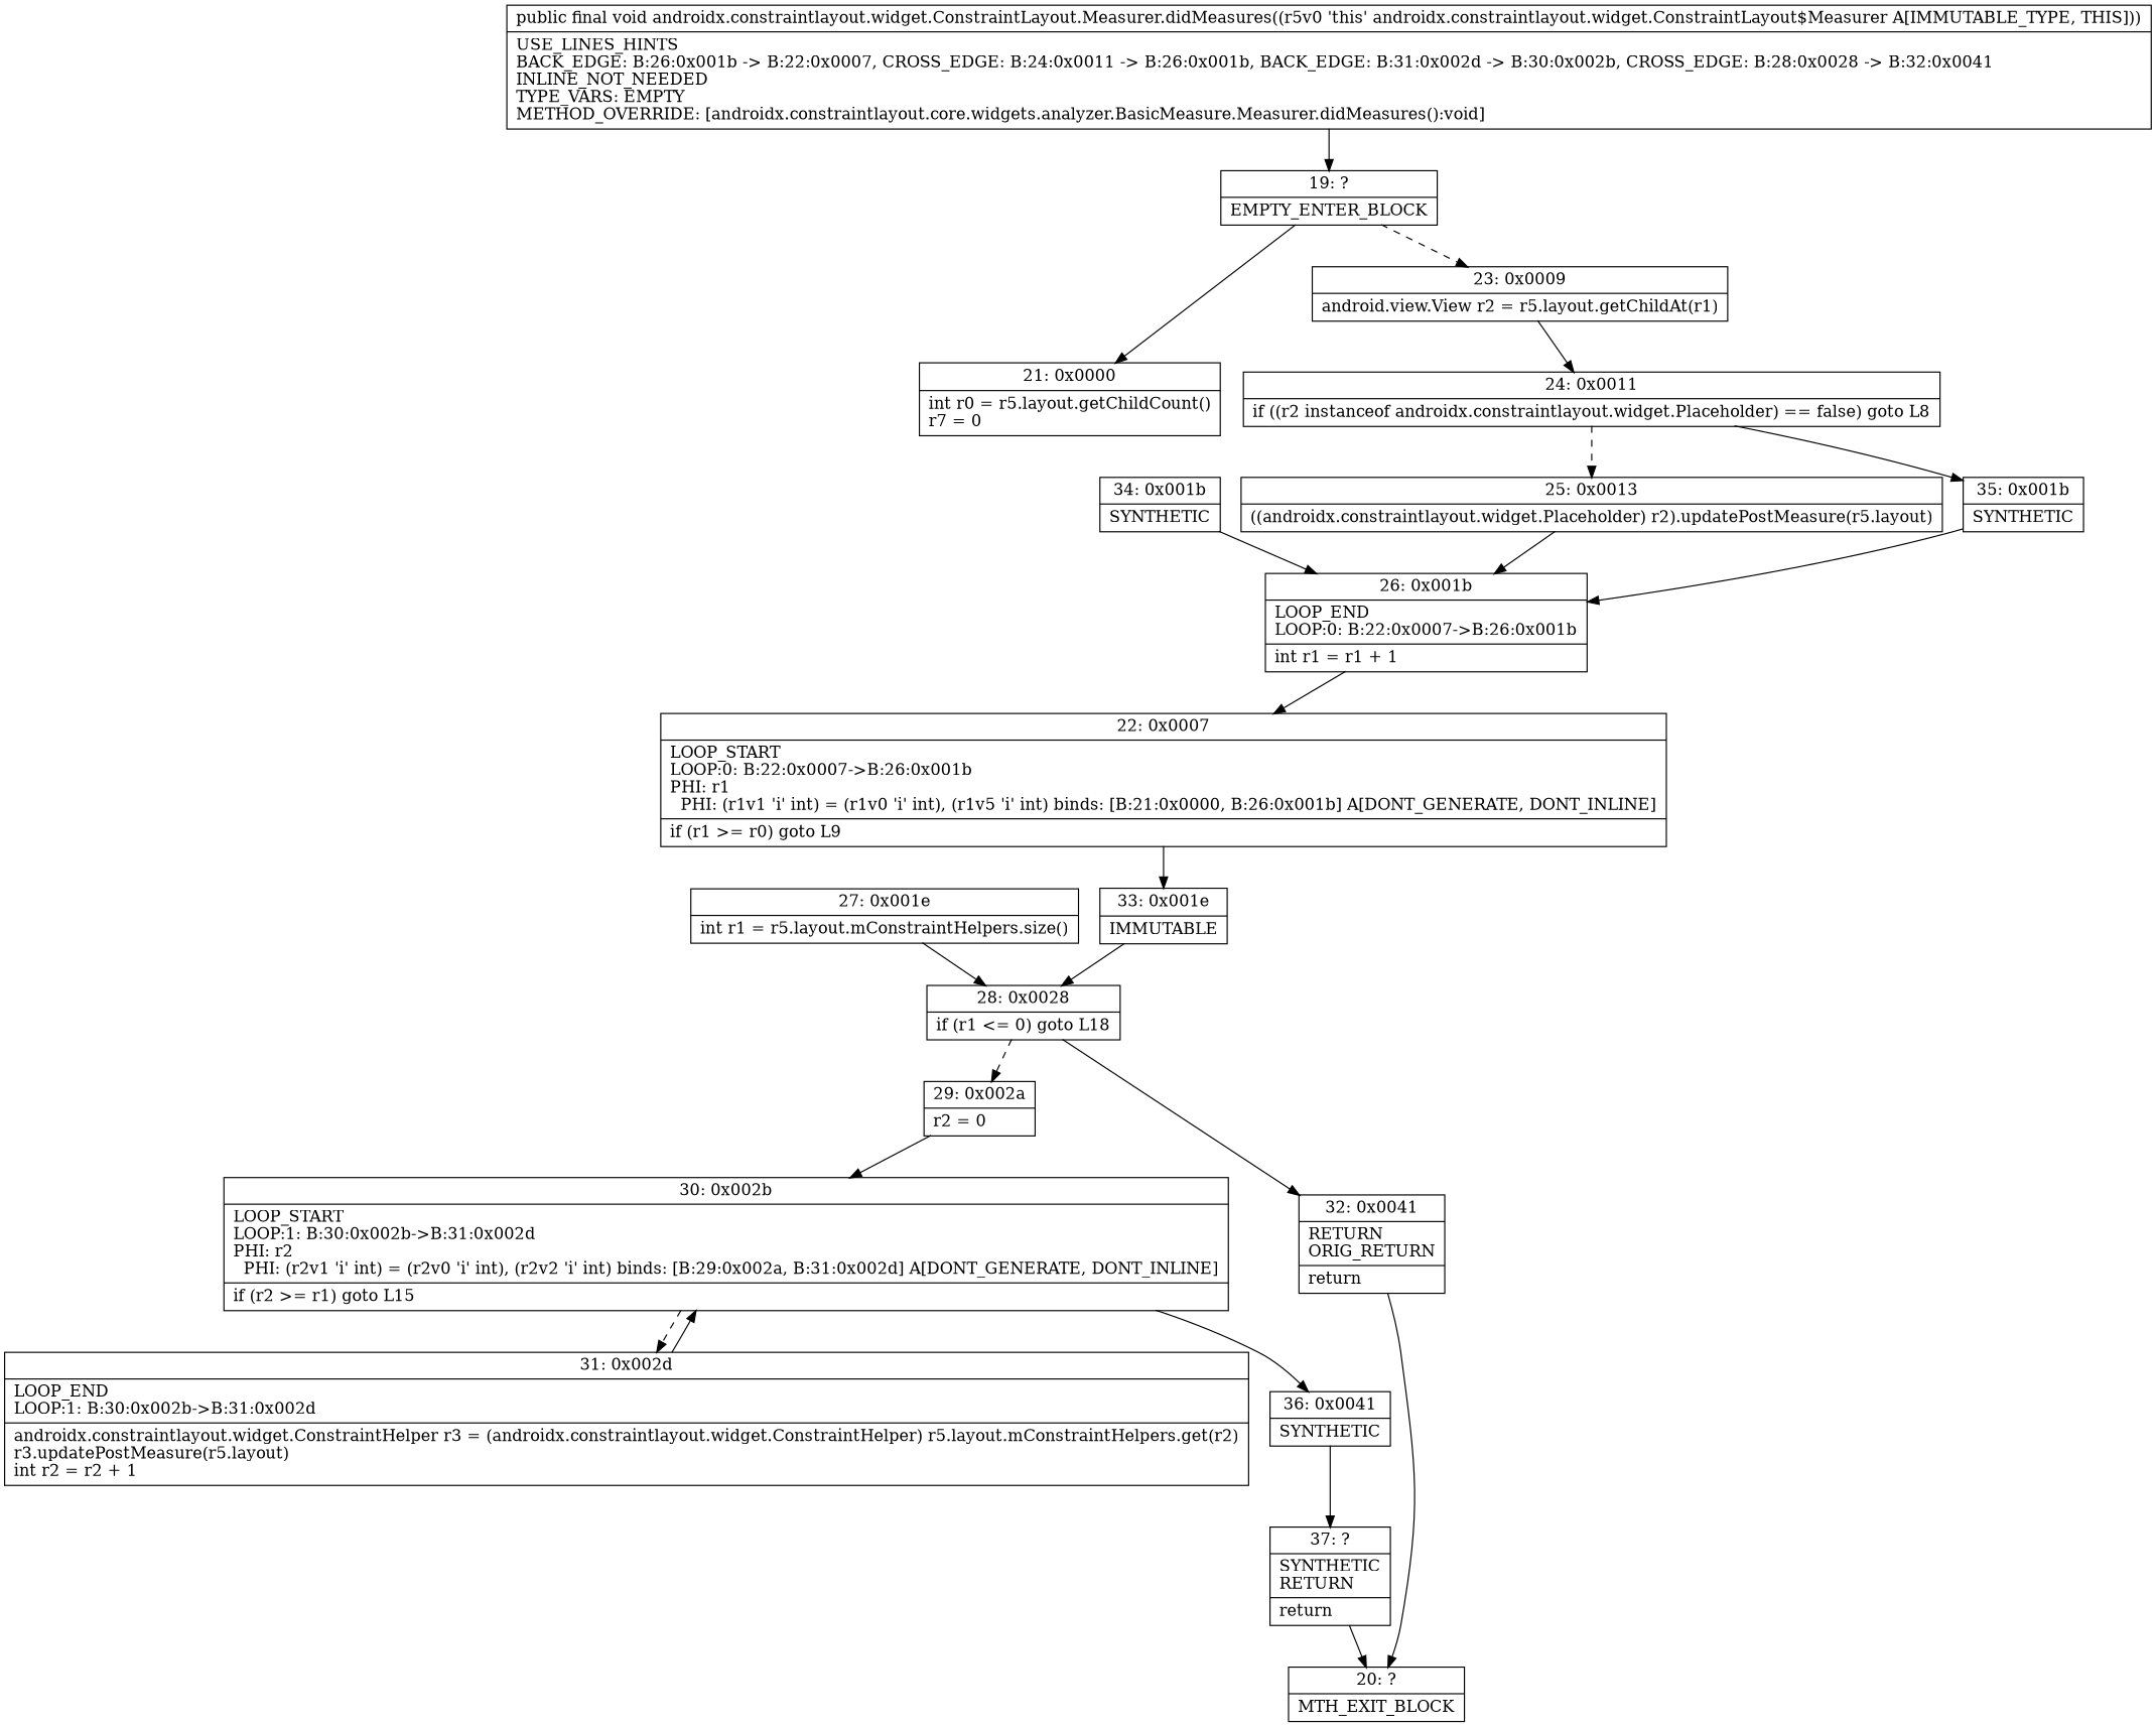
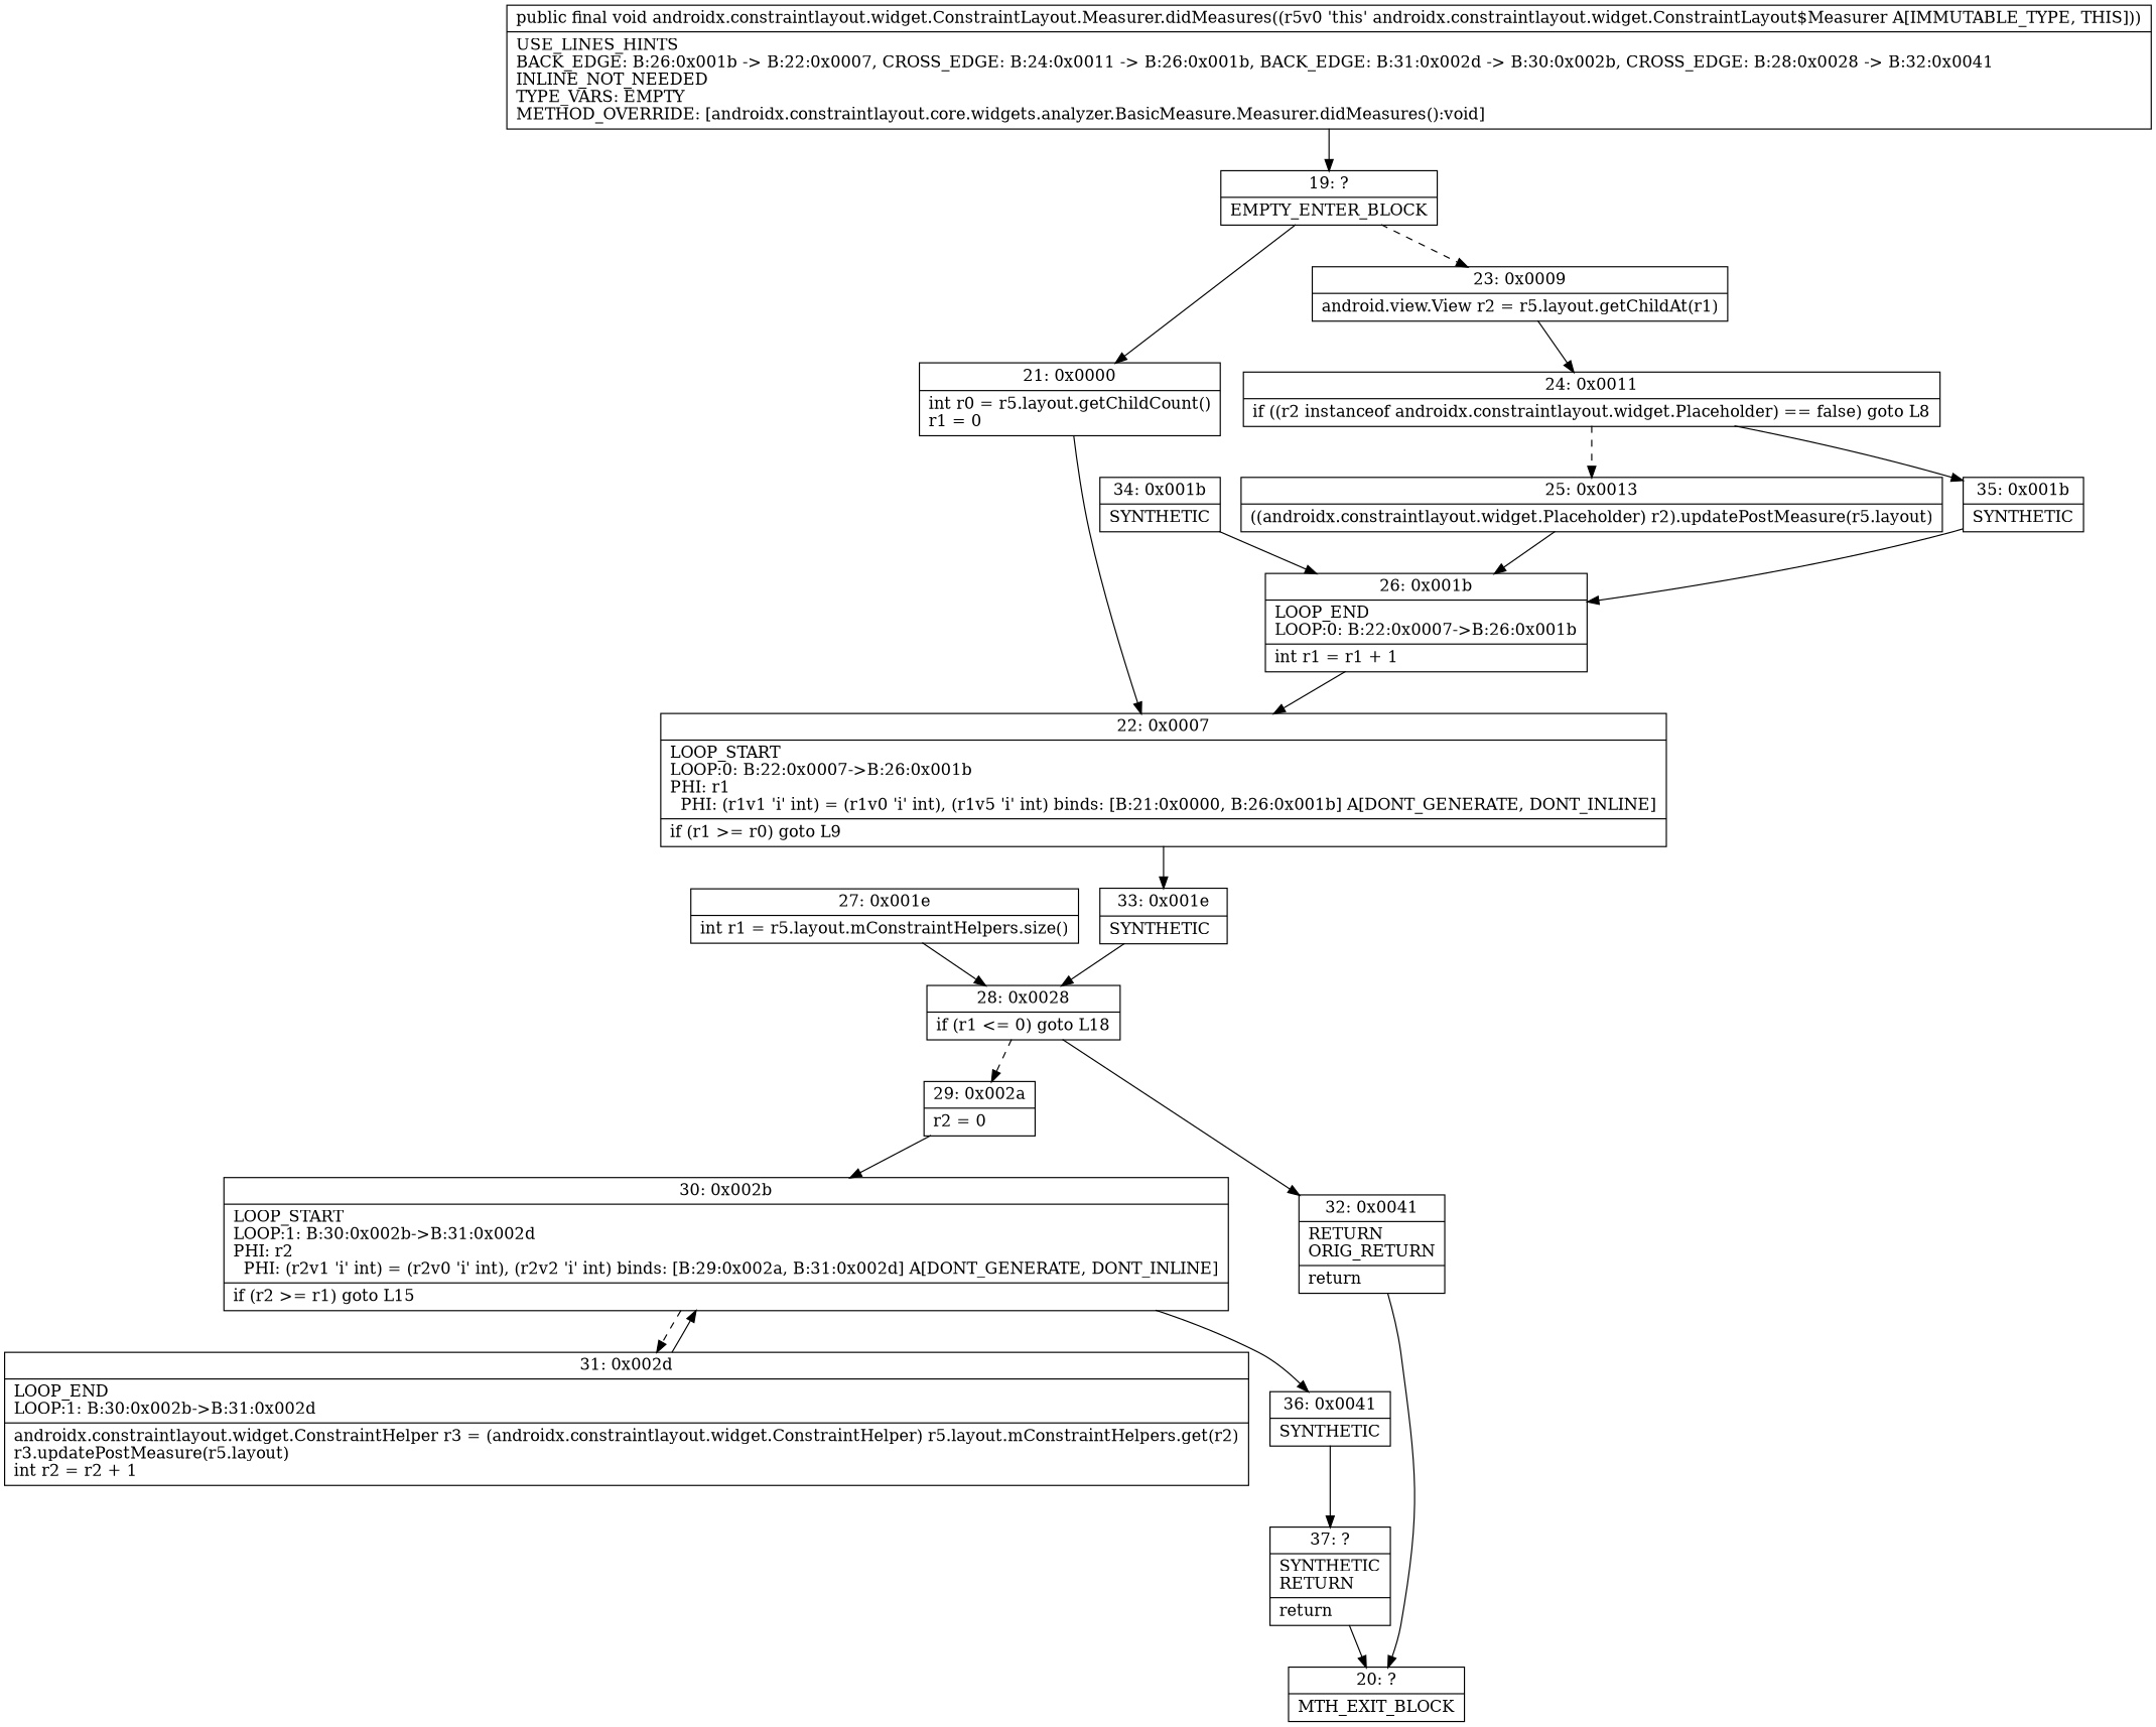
  digraph {
    node [shape=record]
    n1 [label="{19\:\ ?|EMPTY_ENTER_BLOCK\l}"]
-   n2 [label="{21\:\ 0x0000|int r0 = r5.layout.getChildCount()\lr7 = 0\l}"]
+   n2 [label="{21\:\ 0x0000|int r0 = r5.layout.getChildCount()\lr1 = 0\l}"]
    n3 [label="{23\:\ 0x0009|android.view.View r2 = r5.layout.getChildAt(r1)\l}"]
    n4 [label="{22\:\ 0x0007|LOOP_START\lLOOP:0: B:22:0x0007\-\>B:26:0x001b\lPHI: r1 \l  PHI: (r1v1 'i' int) = (r1v0 'i' int), (r1v5 'i' int) binds: [B:21:0x0000, B:26:0x001b] A[DONT_GENERATE, DONT_INLINE]\l|if (r1 \>= r0) goto L9\l}"]
-   n5 [label="{33\:\ 0x001e|IMMUTABLE\l}"]
+   n5 [label="{33\:\ 0x001e|SYNTHETIC\l}"]
    n6 [label="{24\:\ 0x0011|if ((r2 instanceof androidx.constraintlayout.widget.Placeholder) == false) goto L8\l}"]
    n7 [label="{28\:\ 0x0028|if (r1 \<= 0) goto L18\l}"]
    n8 [label="{25\:\ 0x0013|((androidx.constraintlayout.widget.Placeholder) r2).updatePostMeasure(r5.layout)\l}"]
    n9 [label="{35\:\ 0x001b|SYNTHETIC\l}"]
    n10 [label="{26\:\ 0x001b|LOOP_END\lLOOP:0: B:22:0x0007\-\>B:26:0x001b\l|int r1 = r1 + 1\l}"]
    n11 [label="{34\:\ 0x001b|SYNTHETIC\l}"]
    n12 [label="{27\:\ 0x001e|int r1 = r5.layout.mConstraintHelpers.size()\l}"]
    n13 [label="{29\:\ 0x002a|r2 = 0\l}"]
    n14 [label="{32\:\ 0x0041|RETURN\lORIG_RETURN\l|return\l}"]
    n15 [label="{30\:\ 0x002b|LOOP_START\lLOOP:1: B:30:0x002b\-\>B:31:0x002d\lPHI: r2 \l  PHI: (r2v1 'i' int) = (r2v0 'i' int), (r2v2 'i' int) binds: [B:29:0x002a, B:31:0x002d] A[DONT_GENERATE, DONT_INLINE]\l|if (r2 \>= r1) goto L15\l}"]
    n16 [label="{20\:\ ?|MTH_EXIT_BLOCK\l}"]
    n17 [label="{31\:\ 0x002d|LOOP_END\lLOOP:1: B:30:0x002b\-\>B:31:0x002d\l|androidx.constraintlayout.widget.ConstraintHelper r3 = (androidx.constraintlayout.widget.ConstraintHelper) r5.layout.mConstraintHelpers.get(r2)\lr3.updatePostMeasure(r5.layout)\lint r2 = r2 + 1\l}"]
    n18 [label="{36\:\ 0x0041|SYNTHETIC\l}"]
    n19 [label="{37\:\ ?|SYNTHETIC\lRETURN\l|return\l}"]
    n20 [label="{public final void androidx.constraintlayout.widget.ConstraintLayout.Measurer.didMeasures((r5v0 'this' androidx.constraintlayout.widget.ConstraintLayout$Measurer A[IMMUTABLE_TYPE, THIS]))  | USE_LINES_HINTS\lBACK_EDGE: B:26:0x001b \-\> B:22:0x0007, CROSS_EDGE: B:24:0x0011 \-\> B:26:0x001b, BACK_EDGE: B:31:0x002d \-\> B:30:0x002b, CROSS_EDGE: B:28:0x0028 \-\> B:32:0x0041\lINLINE_NOT_NEEDED\lTYPE_VARS: EMPTY\lMETHOD_OVERRIDE: [androidx.constraintlayout.core.widgets.analyzer.BasicMeasure.Measurer.didMeasures():void]\l}"]
    n1 -> n2
    n1 -> n3 [style=dashed]
+   n2 -> n4
    n3 -> n6
    n4 -> n5
    n5 -> n7
    n6 -> n8 [style=dashed]
    n6 -> n9
    n7 -> n13 [style=dashed]
    n7 -> n14
    n8 -> n10
    n9 -> n10
    n10 -> n4
    n11 -> n10
    n12 -> n7
    n13 -> n15
    n14 -> n16
    n15 -> n17 [style=dashed]
    n15 -> n18
    n17 -> n15
    n18 -> n19
    n19 -> n16
    n20 -> n1
  }
